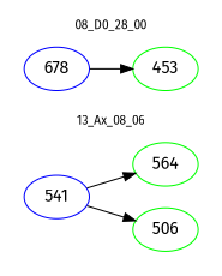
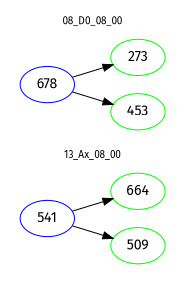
  digraph {
    fontname="Fira Sans"
    rankdir=LR
    node [color=green fontname="Fira Sans"]
    edge [color=black fontname="Fira Sans"]
    n1 [color=blue label=541]
-   n2 [label=506]
-   n3 [label=564]
+   n2 [label=509]
+   n3 [label=664]
    n4 [color=blue label=678]
    n5 [label=453]
+   n6 [label=273]
    subgraph cluster_1 {
      color=white
      fontsize=10
-     label="13_Ax_08_06"
+     label="13_Ax_08_00"
      n1
      n2
      n3
    }
    subgraph cluster_2 {
      color=white
      fontsize=10
-     label="08_D0_28_00"
+     label="08_D0_08_00"
      n4
      n5
+     n6
    }
    n1 -> n2
    n1 -> n3
    n4 -> n5
+   n4 -> n6
  }
